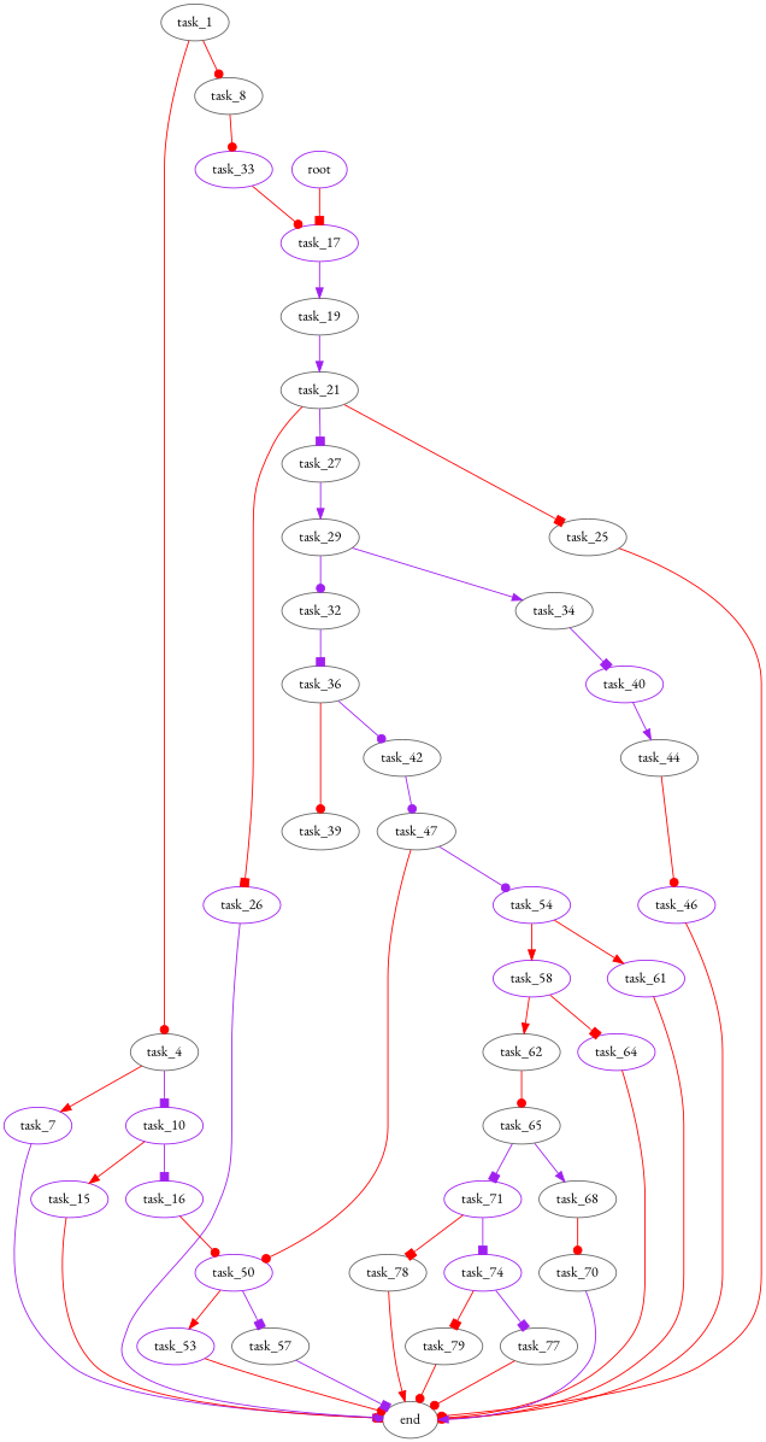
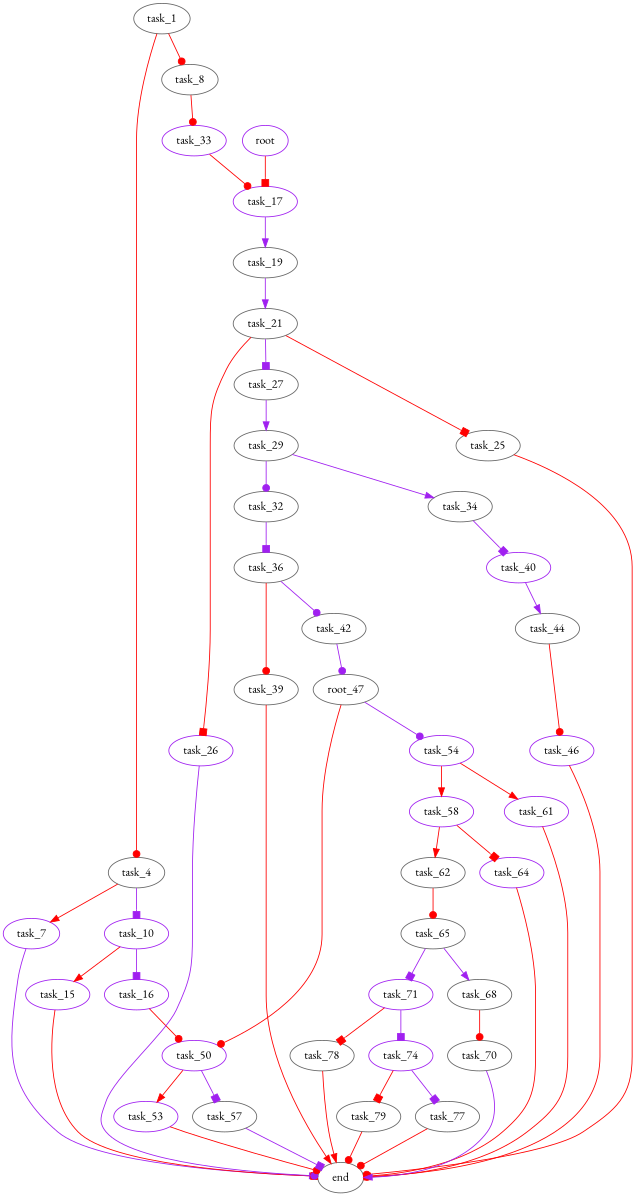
  digraph {
    fontname="EB Garamond"
    node [color=gray40 fontname="EB Garamond"]
    edge [arrowhead=dot color=red fontname="EB Garamond"]
    root [color=purple]
    task_17 [color=purple]
    task_1
    task_4
    task_8
    task_7 [color=purple]
    task_10 [color=purple]
    n8 [color=purple label=task_33]
    end
    task_15 [color=purple]
    task_16 [color=purple]
    task_50 [color=purple]
    task_19
    task_21
    task_25
    task_26 [color=purple]
    task_27
    task_29
    task_32
    task_34
    task_36
    task_40 [color=purple]
    task_39
    task_42
    task_44
-   task_47
+   task_47 [label=root_47]
    task_46 [color=purple]
    task_54 [color=purple]
    task_53 [color=purple]
    task_57
    task_58 [color=purple]
    task_61 [color=purple]
    task_62
    task_64 [color=purple]
    task_65
    task_68
    task_71 [color=purple]
    task_70
    task_74 [color=purple]
    task_78
    task_77
    task_79
    root -> task_17 [arrowhead=box]
    task_17 -> task_19 [arrowhead=normal color=purple]
    task_1 -> task_4
    task_1 -> task_8
    task_4 -> task_7 [arrowhead=normal]
    task_4 -> task_10 [arrowhead=box color=purple]
    task_8 -> n8
    task_7 -> end [arrowhead=normal color=purple]
    task_10 -> task_15 [arrowhead=normal]
    task_10 -> task_16 [arrowhead=box color=purple]
    n8 -> task_17
    task_15 -> end [arrowhead=box]
    task_16 -> task_50
    task_50 -> task_53 [arrowhead=normal]
    task_50 -> task_57 [arrowhead=box color=purple]
    task_19 -> task_21 [arrowhead=normal color=purple]
    task_21 -> task_25 [arrowhead=box]
    task_21 -> task_26 [arrowhead=box]
    task_21 -> task_27 [arrowhead=box color=purple]
    task_25 -> end
    task_26 -> end [color=purple]
    task_27 -> task_29 [arrowhead=normal color=purple]
    task_29 -> task_32 [color=purple]
    task_29 -> task_34 [arrowhead=normal color=purple]
    task_32 -> task_36 [arrowhead=box color=purple]
    task_34 -> task_40 [arrowhead=box color=purple]
    task_36 -> task_39
    task_36 -> task_42 [color=purple]
    task_40 -> task_44 [arrowhead=normal color=purple]
+   task_39 -> end [arrowhead=normal]
    task_42 -> task_47 [color=purple]
    task_44 -> task_46
    task_47 -> task_50
    task_47 -> task_54 [color=purple]
    task_46 -> end [arrowhead=box]
    task_54 -> task_58 [arrowhead=normal]
    task_54 -> task_61 [arrowhead=normal]
    task_53 -> end
    task_57 -> end [arrowhead=box color=purple]
    task_58 -> task_62 [arrowhead=normal]
    task_58 -> task_64 [arrowhead=box]
    task_61 -> end
    task_62 -> task_65
    task_64 -> end
    task_65 -> task_68 [arrowhead=normal color=purple]
    task_65 -> task_71 [arrowhead=box color=purple]
    task_68 -> task_70
    task_71 -> task_74 [arrowhead=box color=purple]
    task_71 -> task_78 [arrowhead=box]
    task_70 -> end [arrowhead=normal color=purple]
    task_74 -> task_77 [arrowhead=box color=purple]
    task_74 -> task_79 [arrowhead=box]
    task_78 -> end [arrowhead=normal]
    task_77 -> end
    task_79 -> end
  }
